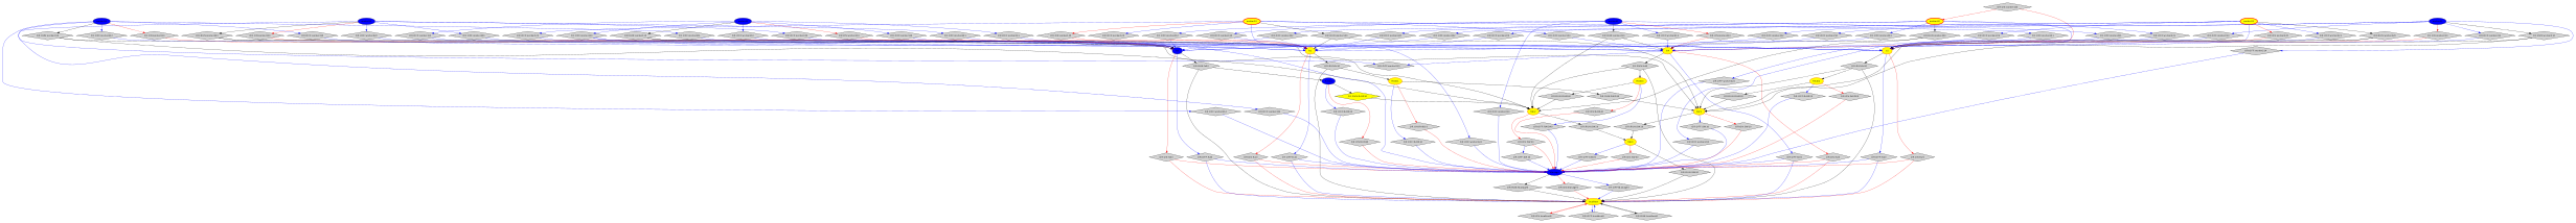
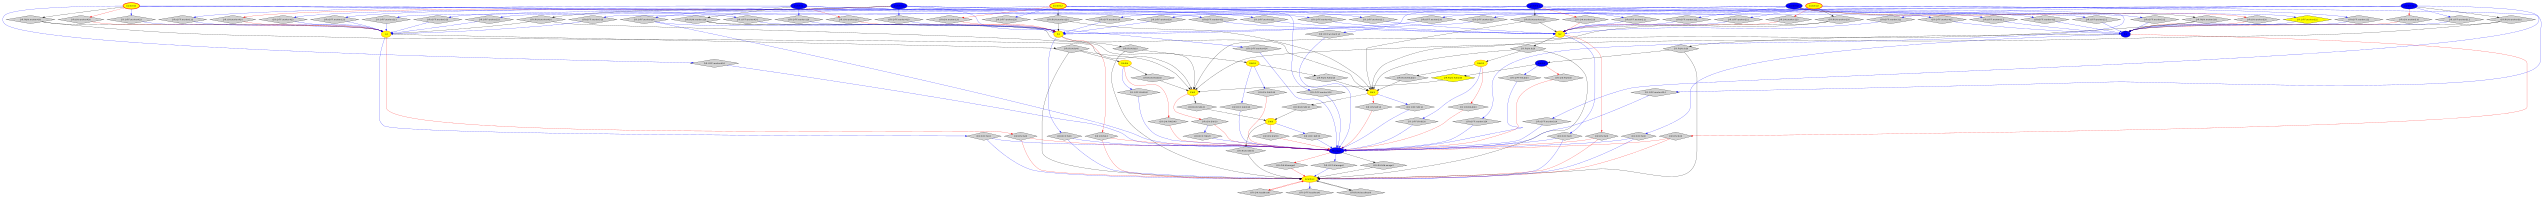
  digraph {
    fontname="Liberation Sans"
    node [fontname="Liberation Sans" style=filled shape=diamond]
    edge [color=blue fontname="Liberation Sans"]
    worker11 [color=black fillcolor=blue shape=""]
    "OR:ON:worker110" [height=.1 width=.1]
    "OR:OFF:worker110" [height=.1 width=.1]
    "OR:OFF:worker111" [height=.1 width=.1]
    "OR:OFF:worker112" [height=.1 width=.1]
    "OR:OFF:worker113" [height=.1 width=.1]
    "OR:OFF:worker114" [height=.1 width=.1]
    "OR:RUN:worker110" [height=.1 width=.1]
    fs1 [color=orange fillcolor=yellow penwidth=3 shape=""]
    fs2 [color=orange fillcolor=yellow penwidth=3 shape=""]
    fs3 [color=black fillcolor=blue shape=""]
    fs4 [color=orange fillcolor=yellow penwidth=3 shape=""]
    Manage [color=black fillcolor=blue shape=""]
    SW1 [color=orange fillcolor=yellow penwidth=3 shape=""]
    "OR:ON:fs10" [height=.1 width=.1]
    "OR:OFF:fs10" [height=.1 width=.1]
    "OR:RUN:fs10" [height=.1 width=.1]
    localhost [color=orange fillcolor=yellow penwidth=3 shape=""]
    RAID1 [color=orange fillcolor=yellow penwidth=3 shape=""]
    worker42 [color=red fillcolor=yellow penwidth=3 shape=""]
    "OR:ON:worker420" [height=.1 width=.1]
    "OR:OFF:worker420" [height=.1 width=.1]
    "OR:OFF:worker421" [height=.1 width=.1]
    "OR:OFF:worker422" [height=.1 width=.1]
    "OR:OFF:worker423" [height=.1 width=.1]
    "OR:OFF:worker424" [height=.1 width=.1]
    "OR:RUN:worker420" [height=.1 width=.1]
    SW2 [color=orange fillcolor=yellow penwidth=3 shape=""]
    worker41 [color=black fillcolor=blue shape=""]
    "OR:ON:worker410" [height=.1 width=.1]
    "OR:OFF:worker410" [height=.1 width=.1]
    "OR:OFF:worker411" [height=.1 width=.1]
    "OR:OFF:worker412" [height=.1 width=.1]
    "OR:OFF:worker413" [height=.1 width=.1]
    "OR:OFF:worker414" [height=.1 width=.1]
    "OR:RUN:worker410" [height=.1 width=.1]
    "OR:ON:Manage0" [height=.1 width=.1]
    "OR:OFF:Manage0" [height=.1 width=.1]
    "OR:RUN:Manage0" [height=.1 width=.1]
    worker12 [color=red fillcolor=yellow penwidth=3 shape=""]
    "OR:ON:worker120" [height=.1 width=.1]
    "OR:OFF:worker120" [height=.1 width=.1]
    "OR:OFF:worker121" [height=.1 width=.1]
    "OR:OFF:worker122" [height=.1 width=.1]
    "OR:OFF:worker123" [height=.1 width=.1]
    "OR:OFF:worker124" [height=.1 width=.1]
    "OR:RUN:worker120" [height=.1 width=.1]
    worker32 [color=black fillcolor=blue shape=""]
    "OR:ON:worker320" [height=.1 width=.1]
    "OR:OFF:worker320" [height=.1 width=.1]
    "OR:OFF:worker321" [height=.1 width=.1]
-   "OR:OFF:worker322" [height=.1 width=.1]
+   "OR:OFF:worker322" [height=.1 width=.1 fillcolor=yellow]
    "OR:OFF:worker323" [height=.1 width=.1]
    "OR:OFF:worker324" [height=.1 width=.1]
    "OR:RUN:worker320" [height=.1 width=.1]
    RAID4 [color=orange fillcolor=yellow penwidth=3 shape=""]
    "OR:ON:RAID40" [height=.1 width=.1]
    "OR:OFF:RAID40" [height=.1 width=.1]
    "OR:RUN:RAID40" [height=.1 width=.1]
    "OR:ON:fs20" [height=.1 width=.1]
    "OR:OFF:fs20" [height=.1 width=.1]
    "OR:RUN:fs20" [height=.1 width=.1]
    RAID2 [color=orange fillcolor=yellow penwidth=3 shape=""]
    "OR:ON:fs30" [height=.1 width=.1]
    "OR:OFF:fs30" [height=.1 width=.1]
    "OR:RUN:fs30" [height=.1 width=.1]
    RAID3 [color=black fillcolor=blue shape=""]
    "OR:ON:RAID10" [height=.1 width=.1]
    "OR:OFF:RAID10" [height=.1 width=.1]
    "OR:RUN:RAID10" [height=.1 width=.1]
    worker22 [color=red fillcolor=yellow penwidth=3 shape=""]
    "OR:ON:worker220" [height=.1 width=.1]
    "OR:OFF:worker220" [height=.1 width=.1]
    "OR:OFF:worker221" [height=.1 width=.1]
    "OR:OFF:worker222" [height=.1 width=.1]
    "OR:OFF:worker223" [height=.1 width=.1]
    "OR:OFF:worker224" [height=.1 width=.1]
    "OR:RUN:worker220" [height=.1 width=.1]
    n79 [height=.1 label="OR:ON:RUN30" width=.1]
    "OR:OFF:RAID30" [height=.1 width=.1]
    "OR:RUN:RAID30" [fillcolor=yellow height=.1 width=.1]
    "OR:ON:RAID20" [height=.1 width=.1]
    "OR:OFF:RAID20" [height=.1 width=.1]
    "OR:RUN:RAID20" [height=.1 width=.1]
    "OR:ON:SW10" [height=.1 width=.1]
    "OR:OFF:SW10" [height=.1 width=.1]
    "OR:RUN:SW10" [height=.1 width=.1]
    SW0 [color=orange fillcolor=yellow penwidth=3 shape=""]
    "OR:ON:fs40" [height=.1 width=.1]
    "OR:OFF:fs40" [height=.1 width=.1]
    "OR:RUN:fs40" [height=.1 width=.1]
    "OR:ON:localhost0" [height=.1 width=.1]
    "OR:OFF:localhost0" [height=.1 width=.1]
    "OR:RUN:localhost0" [height=.1 width=.1]
    "OR:ON:SW20" [height=.1 width=.1]
    "OR:RUN:SW20" [height=.1 width=.1]
    "OR:OFF:SW20" [height=.1 width=.1]
    "OR:ON:SW00" [height=.1 width=.1]
    "OR:OFF:SW00" [height=.1 width=.1]
    "OR:RUN:SW00" [height=.1 width=.1]
    worker31 [color=black fillcolor=blue shape=""]
    "OR:ON:worker310" [height=.1 width=.1]
    "OR:OFF:worker310" [height=.1 width=.1]
    "OR:OFF:worker311" [height=.1 width=.1]
    "OR:OFF:worker312" [height=.1 width=.1]
    "OR:OFF:worker313" [height=.1 width=.1]
    "OR:OFF:worker314" [height=.1 width=.1]
    "OR:RUN:worker310" [height=.1 width=.1]
    worker21 [color=black fillcolor=blue shape=""]
    "OR:ON:worker210" [height=.1 width=.1]
    "OR:OFF:worker210" [height=.1 width=.1]
    "OR:OFF:worker211" [height=.1 width=.1]
    "OR:OFF:worker212" [height=.1 width=.1]
    "OR:OFF:worker213" [height=.1 width=.1]
    "OR:OFF:worker214" [height=.1 width=.1]
    "OR:RUN:worker210" [height=.1 width=.1]
    worker11 -> "OR:ON:worker110" [color=red]
    worker11 -> "OR:OFF:worker110"
    worker11 -> "OR:OFF:worker111"
    worker11 -> "OR:OFF:worker112"
    worker11 -> "OR:OFF:worker113"
    worker11 -> "OR:OFF:worker114"
    worker11 -> "OR:RUN:worker110" [color=""]
    "OR:ON:worker110" -> fs1 [color=red]
    "OR:OFF:worker110" -> fs1
    "OR:OFF:worker111" -> fs2
    "OR:OFF:worker112" -> fs3
    "OR:OFF:worker113" -> fs4
    "OR:OFF:worker114" -> fs1
    "OR:OFF:worker114" -> Manage
    "OR:RUN:worker110" -> fs1 [color=""]
    "OR:RUN:worker110" -> SW1 [color=""]
    fs1 -> "OR:ON:fs10" [color=red]
    fs1 -> "OR:OFF:fs10"
    fs1 -> "OR:RUN:fs10" [color=""]
    fs2 -> "OR:ON:fs20" [color=red]
    fs2 -> "OR:OFF:fs20"
    fs2 -> "OR:RUN:fs20" [color=""]
    fs3 -> "OR:ON:fs30" [color=red]
    fs3 -> "OR:OFF:fs30"
    fs3 -> "OR:RUN:fs30" [color=""]
    fs4 -> "OR:ON:fs40" [color=red]
    fs4 -> "OR:OFF:fs40"
    fs4 -> "OR:RUN:fs40" [color=""]
    Manage -> "OR:ON:Manage0" [color=red]
    Manage -> "OR:OFF:Manage0"
    Manage -> "OR:RUN:Manage0" [color=""]
    SW1 -> "OR:ON:SW10" [color=red]
    SW1 -> "OR:OFF:SW10"
    SW1 -> "OR:RUN:SW10" [color=""]
    "OR:ON:fs10" -> Manage [color=red]
    "OR:ON:fs10" -> localhost [color=red]
    "OR:OFF:fs10" -> Manage
    "OR:OFF:fs10" -> localhost
    "OR:RUN:fs10" -> localhost [color=""]
    "OR:RUN:fs10" -> RAID1 [color=""]
    localhost -> "OR:ON:localhost0" [color=red]
    localhost -> "OR:OFF:localhost0"
    localhost -> "OR:RUN:localhost0" [color=""]
-   RAID1 -> "OR:ON:RAID10" [color=red]
+   RAID1 -> "OR:ON:RAID10"
    RAID1 -> "OR:OFF:RAID10"
    RAID1 -> "OR:RUN:RAID10" [color=""]
-   "OR:ON:worker420" -> worker42 [color=red]
+   worker42 -> "OR:ON:worker420" [color=red]
    worker42 -> "OR:OFF:worker420"
    worker42 -> "OR:OFF:worker421"
    worker42 -> "OR:OFF:worker422"
    worker42 -> "OR:OFF:worker423"
    worker42 -> "OR:OFF:worker424"
    worker42 -> "OR:RUN:worker420" [color=""]
    "OR:ON:worker420" -> fs4 [color=red]
    "OR:OFF:worker420" -> fs1
    "OR:OFF:worker421" -> fs2
    "OR:OFF:worker422" -> fs3
    "OR:OFF:worker423" -> fs4
    "OR:OFF:worker424" -> Manage
    "OR:RUN:worker420" -> fs4 [color=""]
    "OR:RUN:worker420" -> SW2 [color=""]
    SW2 -> "OR:ON:SW20" [color=red]
    SW2 -> "OR:RUN:SW20" [color=""]
    worker41 -> "OR:ON:worker410" [color=red]
    worker41 -> "OR:OFF:worker410"
    worker41 -> "OR:OFF:worker411"
    worker41 -> "OR:OFF:worker412"
    worker41 -> "OR:OFF:worker413"
    worker41 -> "OR:OFF:worker414"
    worker41 -> "OR:RUN:worker410" [color=""]
    "OR:ON:worker410" -> fs4 [color=red]
    "OR:OFF:worker410" -> fs1
    "OR:OFF:worker411" -> fs2
    "OR:OFF:worker412" -> fs3
    "OR:OFF:worker413" -> fs4
    "OR:OFF:worker414" -> Manage
    "OR:RUN:worker410" -> fs4 [color=""]
    "OR:RUN:worker410" -> SW2 [color=""]
    "OR:ON:Manage0" -> localhost [color=red]
    "OR:OFF:Manage0" -> localhost
    "OR:RUN:Manage0" -> localhost [color=""]
    worker12 -> "OR:ON:worker120" [color=red]
    worker12 -> "OR:OFF:worker120"
    worker12 -> "OR:OFF:worker121"
    worker12 -> "OR:OFF:worker122"
    worker12 -> "OR:OFF:worker123"
    worker12 -> "OR:OFF:worker124"
    worker12 -> "OR:RUN:worker120" [color=""]
    "OR:ON:worker120" -> fs1 [color=red]
    "OR:OFF:worker121" -> fs2
    "OR:OFF:worker122" -> fs3
    "OR:OFF:worker123" -> fs4
    "OR:OFF:worker124" -> Manage
    "OR:RUN:worker120" -> fs1 [color=""]
    "OR:RUN:worker120" -> SW1 [color=""]
    worker32 -> "OR:ON:worker320" [color=red]
    worker32 -> "OR:OFF:worker320"
    worker32 -> "OR:OFF:worker321"
    worker32 -> "OR:OFF:worker322"
    worker32 -> "OR:OFF:worker323"
    worker32 -> "OR:OFF:worker324"
    worker32 -> "OR:RUN:worker320" [color=""]
    "OR:ON:worker320" -> fs3 [color=red]
    "OR:OFF:worker320" -> fs1
    "OR:OFF:worker321" -> fs2
    "OR:OFF:worker322" -> fs3
    "OR:OFF:worker323" -> fs4
    "OR:OFF:worker324" -> Manage
    "OR:RUN:worker320" -> fs3 [color=""]
    "OR:RUN:worker320" -> SW2 [color=""]
    RAID4 -> "OR:ON:RAID40" [color=red]
    RAID4 -> "OR:OFF:RAID40"
    RAID4 -> "OR:RUN:RAID40" [color=""]
    "OR:ON:RAID40" -> Manage [color=red]
    "OR:OFF:RAID40" -> Manage
    "OR:RUN:RAID40" -> SW2 [color=""]
    "OR:ON:fs20" -> Manage [color=red]
    "OR:ON:fs20" -> localhost [color=red]
    "OR:OFF:fs20" -> Manage
    "OR:OFF:fs20" -> localhost
    "OR:RUN:fs20" -> SW1 [color=""]
    "OR:RUN:fs20" -> localhost [color=""]
    "OR:RUN:fs20" -> RAID2 [color=""]
    RAID2 -> "OR:ON:RAID20" [color=red]
    RAID2 -> "OR:OFF:RAID20"
    RAID2 -> "OR:RUN:RAID20" [color=""]
    "OR:ON:fs30" -> Manage [color=red]
    "OR:ON:fs30" -> localhost [color=red]
    "OR:OFF:fs30" -> Manage
    "OR:OFF:fs30" -> localhost
    "OR:RUN:fs30" -> localhost [color=""]
    "OR:RUN:fs30" -> RAID3 [color=""]
    RAID3 -> n79 [color=red]
    RAID3 -> "OR:OFF:RAID30"
    RAID3 -> "OR:RUN:RAID30" [color=""]
    "OR:ON:RAID10" -> Manage [color=red]
    "OR:OFF:RAID10" -> Manage
    "OR:RUN:RAID10" -> SW1 [color=""]
    worker22 -> "OR:ON:worker220" [color=red]
    worker22 -> "OR:OFF:worker220"
    worker22 -> "OR:OFF:worker221"
    worker22 -> "OR:OFF:worker222"
    worker22 -> "OR:OFF:worker223"
    worker22 -> "OR:OFF:worker224"
    worker22 -> "OR:RUN:worker220" [color=""]
    "OR:ON:worker220" -> fs2 [color=red]
    "OR:OFF:worker220" -> fs1
    "OR:OFF:worker221" -> fs2
    "OR:OFF:worker222" -> fs3
    "OR:OFF:worker223" -> fs4
    "OR:OFF:worker224" -> Manage
    "OR:RUN:worker220" -> fs2 [color=""]
    "OR:RUN:worker220" -> SW1 [color=""]
    n79 -> Manage [color=red]
    "OR:OFF:RAID30" -> Manage
    "OR:RUN:RAID30" -> SW2 [color=""]
    "OR:ON:RAID20" -> Manage [color=red]
    "OR:OFF:RAID20" -> Manage
    "OR:RUN:RAID20" -> SW1 [color=""]
    "OR:ON:SW10" -> Manage [color=red]
    "OR:OFF:SW10" -> Manage
    "OR:RUN:SW10" -> SW0 [color=""]
    SW0 -> "OR:ON:SW00" [color=red]
    SW0 -> "OR:OFF:SW00"
    SW0 -> "OR:RUN:SW00" [color=""]
    "OR:ON:fs40" -> Manage [color=red]
    "OR:ON:fs40" -> localhost [color=red]
    "OR:OFF:fs40" -> Manage
    "OR:OFF:fs40" -> localhost
    "OR:RUN:fs40" -> localhost [color=""]
    "OR:RUN:fs40" -> SW2 [color=""]
    "OR:RUN:fs40" -> RAID4 [color=""]
    "OR:ON:localhost0" -> localhost [color=red]
-   "OR:OFF:localhost0" -> localhost
    "OR:RUN:localhost0" -> localhost [color=""]
    "OR:ON:SW20" -> Manage [color=red]
    "OR:ON:SW20" -> "OR:OFF:SW20"
    "OR:RUN:SW20" -> SW0 [color=""]
    "OR:OFF:SW20" -> Manage
    "OR:ON:SW00" -> Manage [color=red]
    "OR:OFF:SW00" -> Manage
    "OR:RUN:SW00" -> localhost [color=""]
    worker31 -> "OR:ON:worker310" [color=red]
    worker31 -> "OR:OFF:worker310"
    worker31 -> "OR:OFF:worker311"
    worker31 -> "OR:OFF:worker312"
    worker31 -> "OR:OFF:worker313"
    worker31 -> "OR:OFF:worker314"
    worker31 -> "OR:RUN:worker310" [color=""]
    "OR:ON:worker310" -> fs3 [color=red]
    "OR:OFF:worker310" -> fs1
    "OR:OFF:worker311" -> fs2
    "OR:OFF:worker312" -> fs3
-   fs4 -> "OR:OFF:worker313"
+   "OR:OFF:worker313" -> fs4
    "OR:OFF:worker314" -> Manage
    "OR:RUN:worker310" -> fs3 [color=""]
    "OR:RUN:worker310" -> SW2 [color=""]
    worker21 -> "OR:ON:worker210" [color=red]
    worker21 -> "OR:OFF:worker210"
    worker21 -> "OR:OFF:worker211"
    worker21 -> "OR:OFF:worker212"
    worker21 -> "OR:OFF:worker213"
    worker21 -> "OR:OFF:worker214"
    worker21 -> "OR:RUN:worker210" [color=""]
    "OR:ON:worker210" -> fs2 [color=red]
    "OR:OFF:worker210" -> fs1
    "OR:OFF:worker211" -> fs2
    "OR:OFF:worker212" -> fs3
    "OR:OFF:worker213" -> fs4
    "OR:OFF:worker214" -> Manage
    "OR:RUN:worker210" -> fs2 [color=""]
    "OR:RUN:worker210" -> SW1 [color=""]
  }
